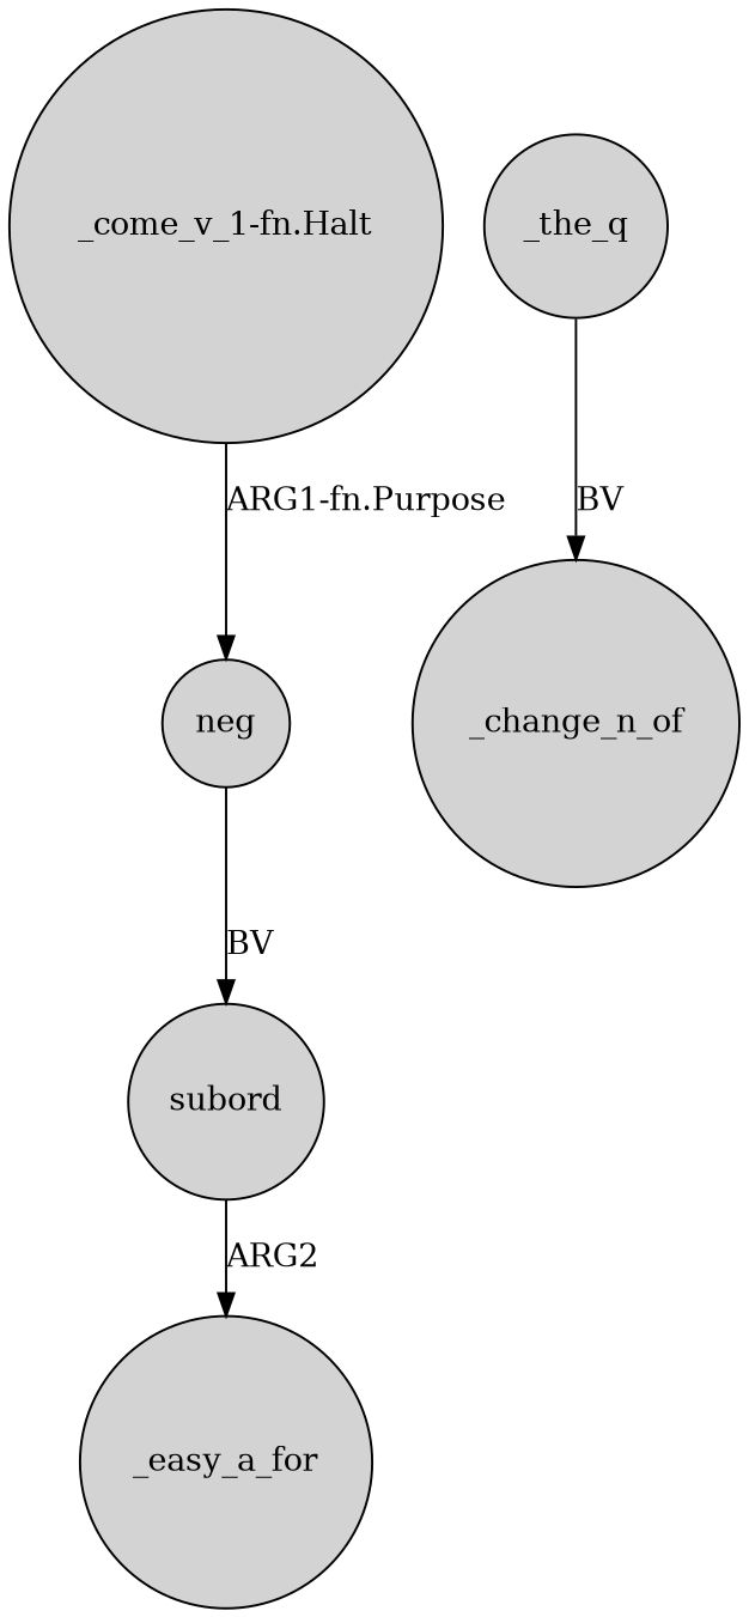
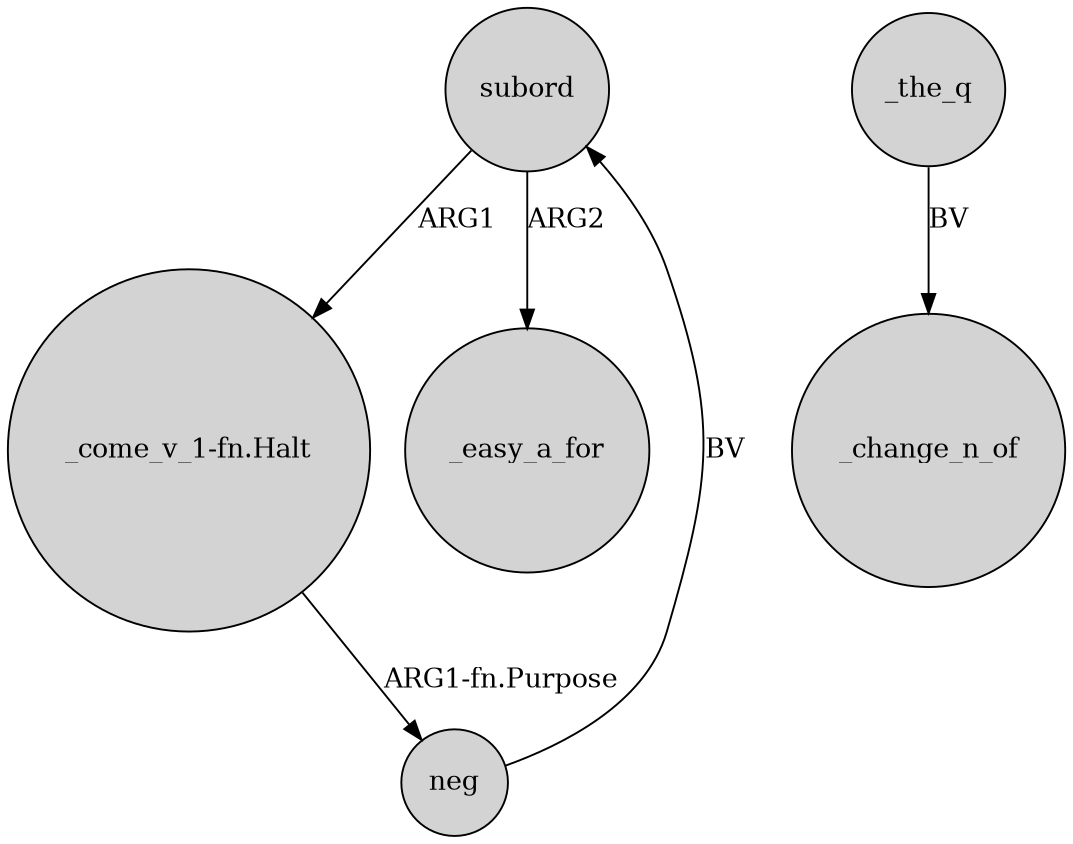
  digraph {
    node [shape=circle style=filled]
    subord
    "_come_v_1-fn.Halt"
    _easy_a_for
    neg
    _the_q
    _change_n_of
+   subord -> "_come_v_1-fn.Halt" [label=ARG1]
    subord -> _easy_a_for [label=ARG2]
    "_come_v_1-fn.Halt" -> neg [label="ARG1-fn.Purpose"]
    neg -> subord [label=BV]
    _the_q -> _change_n_of [label=BV]
  }
